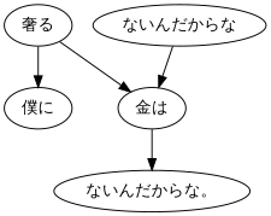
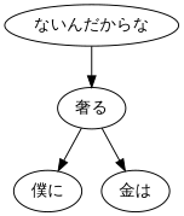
  digraph {
    n1 [label="僕に"]
    n2 [label="奢る"]
    n3 [label="金は"]
    n4 [label="ないんだからな"]
-   n5 [label="ないんだからな。"]
    n2 -> n1
    n2 -> n3
-   n3 -> n5
-   n4 -> n3
+   n4 -> n2
  }
